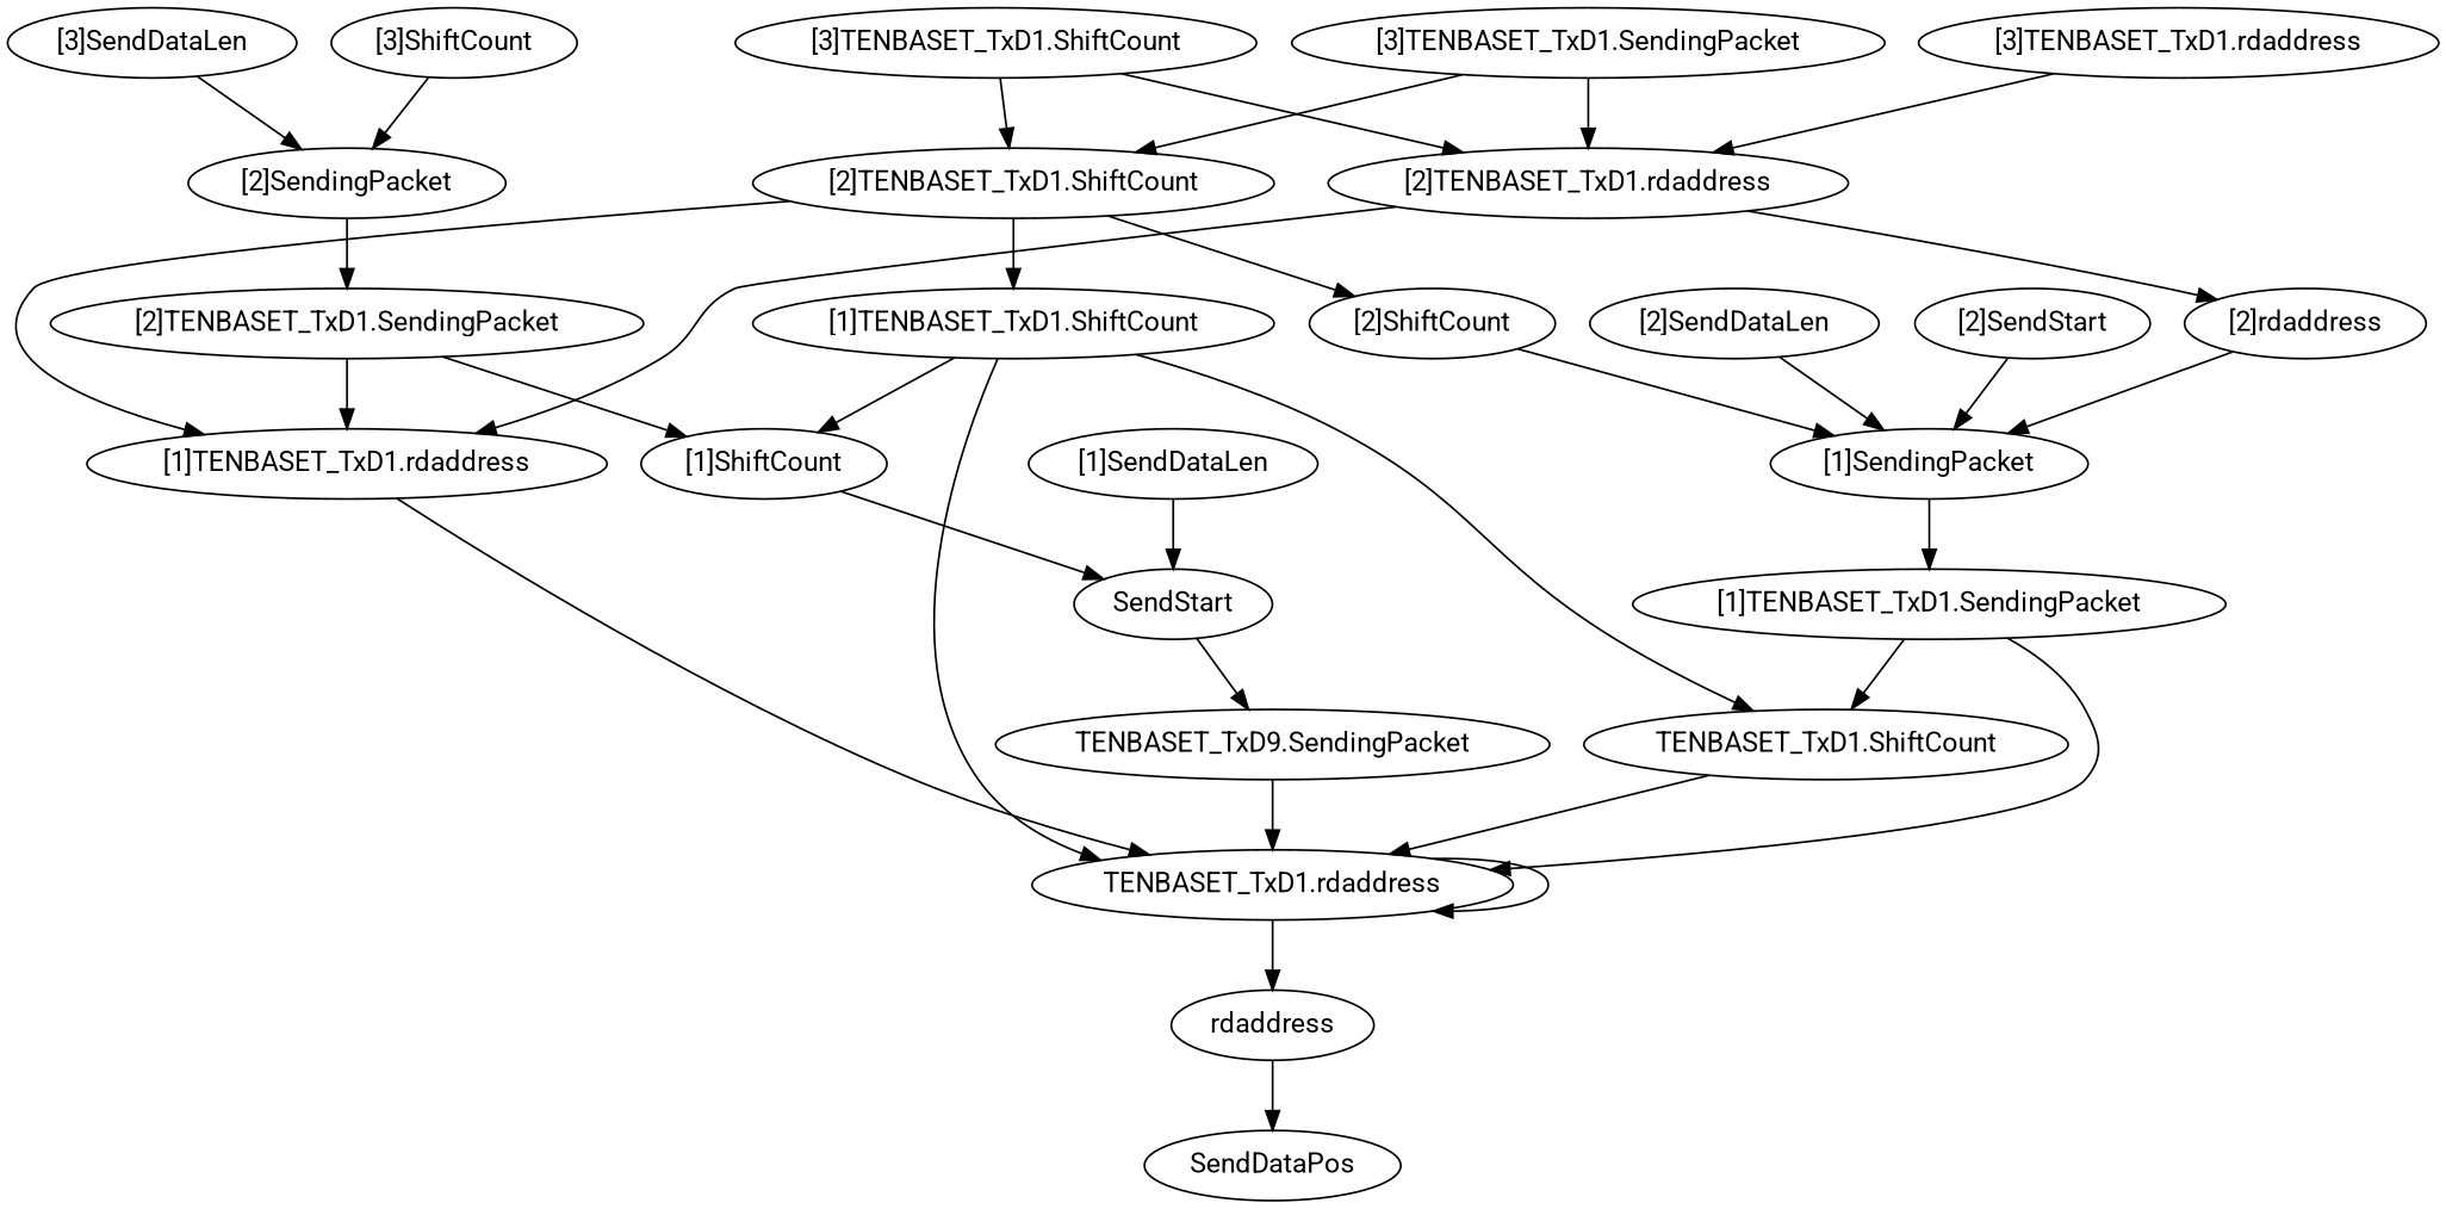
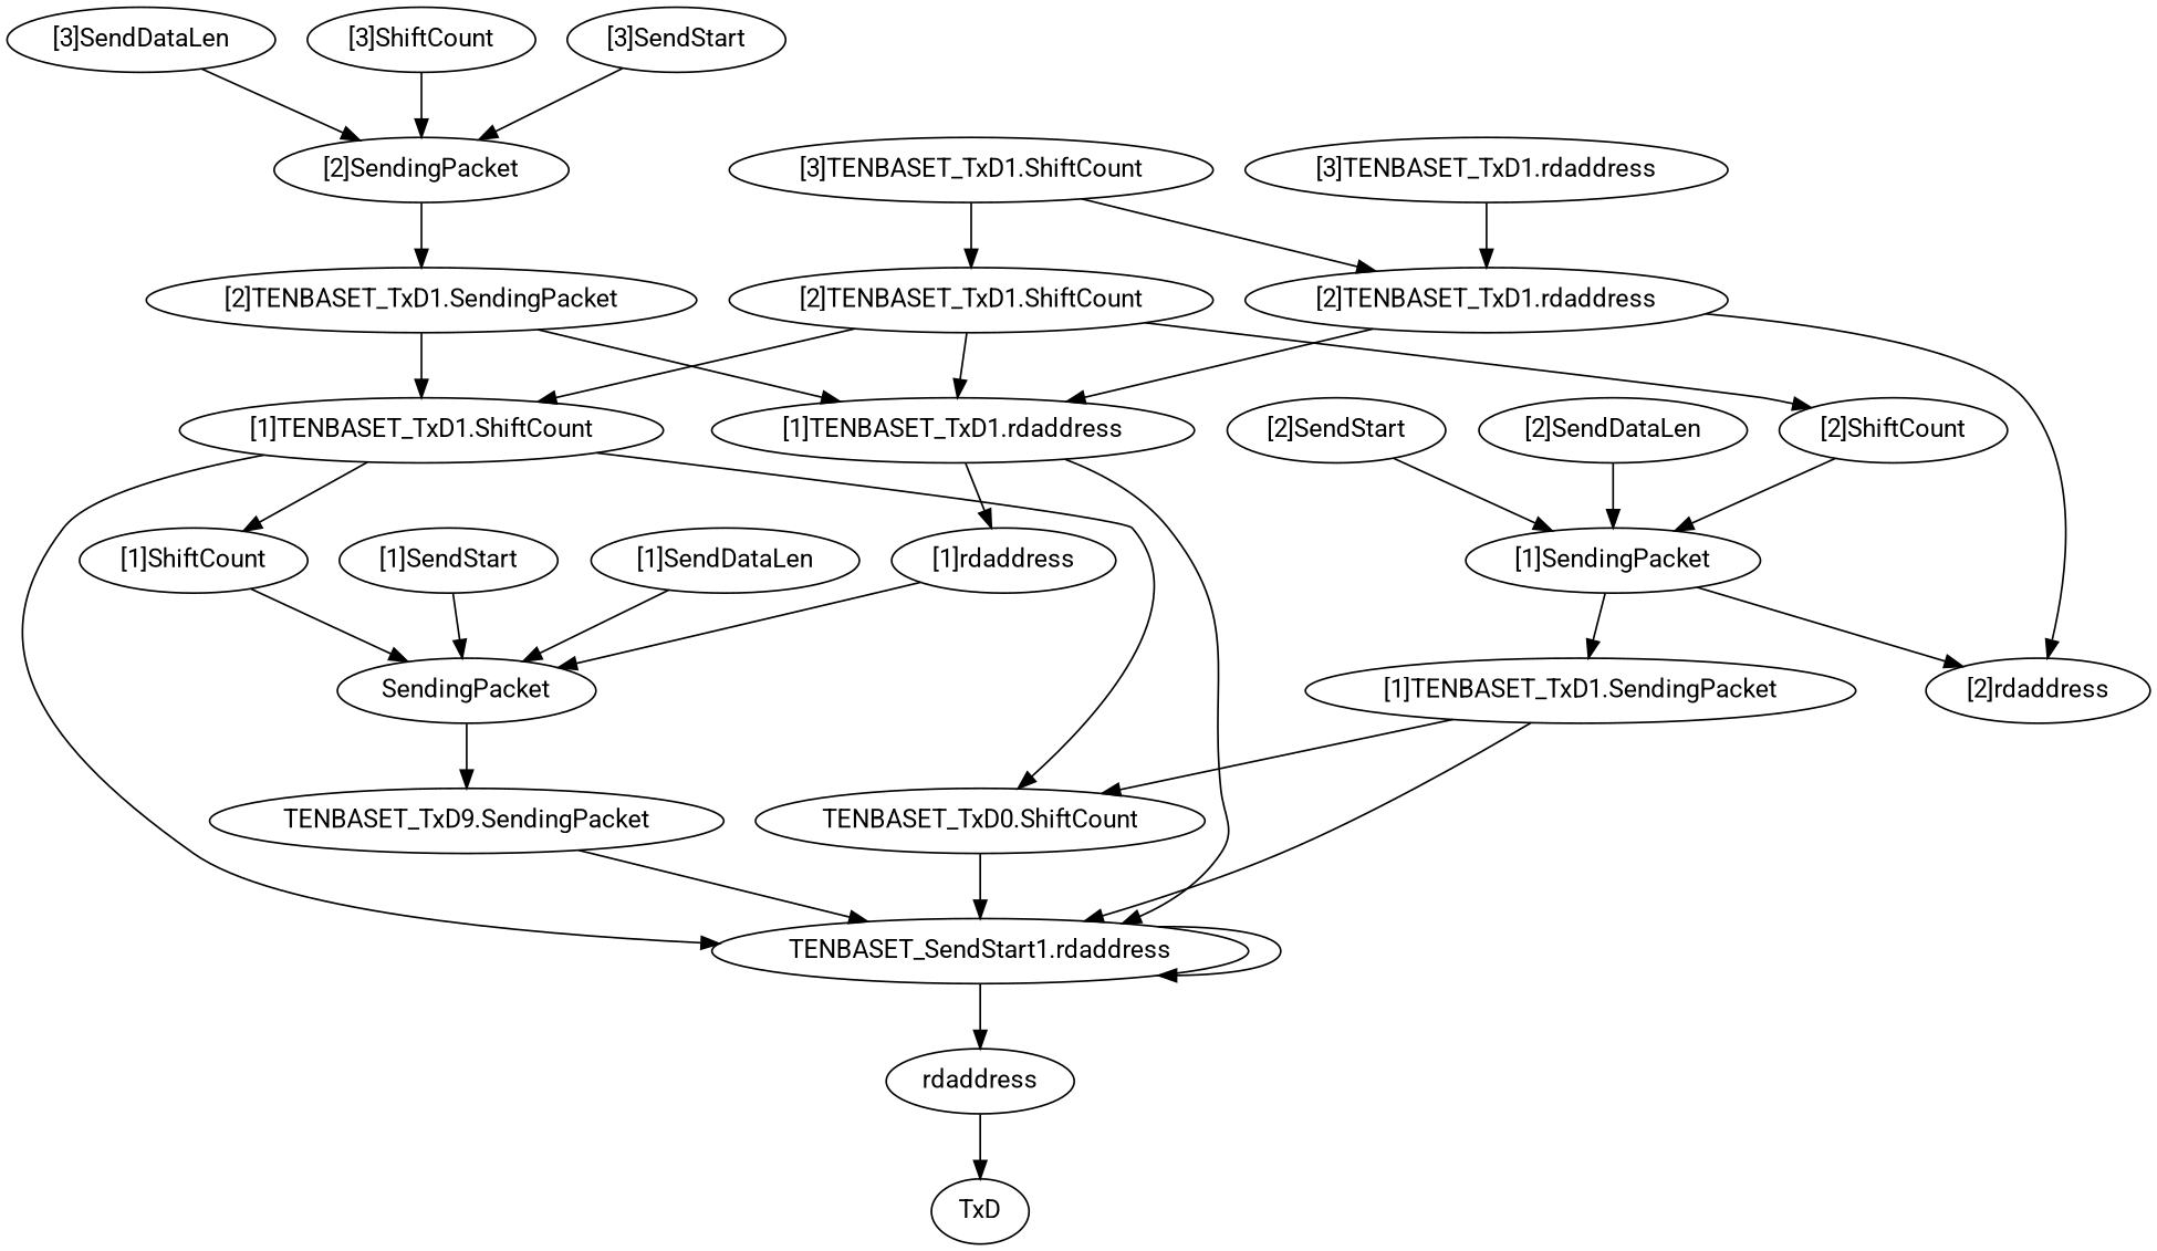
  digraph {
    fontname=Roboto
    node [complexity=12 fontname=Roboto importance=0.123942983859]
    edge [fontname=Roboto]
    "[2]SendStart" [complexity=11 importance=0.234955924693 rank=0.0213596295176]
    "[1]SendingPacket" [complexity=10 importance=0.112158188039 rank=0.0112158188039]
    "[1]TENBASET_TxD1.SendingPacket" [complexity=10 importance=0.0920529322883 rank=0.00920529322883]
-   "TENBASET_TxD1.rdaddress" [complexity=6 importance=0.0626440415259 rank=0.0104406735876]
-   "TENBASET_TxD1.ShiftCount" [complexity=7 importance=0.0763870690924 rank=0.0109124384418]
+   "TENBASET_TxD1.rdaddress" [complexity=6 importance=0.0626440415259 rank=0.0104406735876 label="TENBASET_SendStart1.rdaddress"]
+   "TENBASET_TxD1.ShiftCount" [complexity=7 importance=0.0763870690924 rank=0.0109124384418 label="TENBASET_TxD0.ShiftCount"]
    n6 [complexity=9 importance=0.0783099047217 label="TENBASET_TxD9.SendingPacket" rank=0.00870110052464]
    rdaddress [complexity=3 importance=0.0259959914236 rank=0.00866533047455]
-   SendDataPos [complexity=0 importance=0.0107754453236 rank=0.0]
+   SendDataPos [complexity=0 importance=0.0107754453236 rank=0.0 label=TxD]
    "[2]SendingPacket" [complexity=15 importance=0.16773085057 rank=0.0111820567047]
    "[2]TENBASET_TxD1.SendingPacket" [complexity=15 importance=0.147625594819 rank=0.00984170632129]
    "[1]TENBASET_TxD1.ShiftCount" [rank=0.0103285819883]
    "[1]TENBASET_TxD1.rdaddress" [importance=0.131959731623 rank=0.010996644302]
    "[1]ShiftCount" [importance=0.110199956293 rank=0.00918332969106]
+   "[1]rdaddress" [importance=0.113635706572 rank=0.00946964221436]
    "[2]TENBASET_TxD1.ShiftCount" [complexity=13 importance=0.14570275919 rank=0.0112079045531]
    "[2]ShiftCount" [complexity=13 rank=0.00953407568148]
-   SendingPacket [complexity=9 importance=0.0984151604723 rank=0.0109350178303 label=SendStart]
-   "[3]TENBASET_TxD1.SendingPacket" [complexity=16 importance=0.161368622386 rank=0.0100855388991]
+   SendingPacket [complexity=9 importance=0.0984151604723 rank=0.0109350178303]
    "[2]TENBASET_TxD1.rdaddress" [complexity=15 importance=0.150283756675 rank=0.0100189171116]
    "[2]rdaddress" [complexity=13 importance=0.127378734139 rank=0.00979836416453]
    "[2]SendDataLen" [complexity=13 importance=0.122797736654 rank=0.00944597974264]
    "[3]SendDataLen" [complexity=18 importance=0.178370399185 rank=0.00990946662141]
    "[3]ShiftCount" [complexity=18 importance=0.17951564639 rank=0.00997309146613]
    "[1]SendDataLen" [importance=0.109054709088 rank=0.00908789242398]
    "[3]TENBASET_TxD1.ShiftCount" [complexity=16 importance=0.159445786757 rank=0.00996536167228]
+   "[3]SendStart" [complexity=16 importance=0.346101249755 rank=0.0216313281097]
    "[3]TENBASET_TxD1.rdaddress" [complexity=18 importance=0.168607781726 rank=0.00936709898476]
+   "[1]SendStart" [complexity=10 importance=0.20746986956 rank=0.020746986956]
    "[2]SendStart" -> "[1]SendingPacket"
    "[1]SendingPacket" -> "[1]TENBASET_TxD1.SendingPacket"
    "[1]TENBASET_TxD1.SendingPacket" -> "TENBASET_TxD1.rdaddress"
    "[1]TENBASET_TxD1.SendingPacket" -> "TENBASET_TxD1.ShiftCount"
    "TENBASET_TxD1.rdaddress" -> "TENBASET_TxD1.rdaddress"
    "TENBASET_TxD1.rdaddress" -> rdaddress
    "TENBASET_TxD1.ShiftCount" -> "TENBASET_TxD1.rdaddress"
    n6 -> "TENBASET_TxD1.rdaddress"
    rdaddress -> SendDataPos
    "[2]SendingPacket" -> "[2]TENBASET_TxD1.SendingPacket"
-   "[2]TENBASET_TxD1.SendingPacket" -> "[1]ShiftCount"
+   "[2]TENBASET_TxD1.SendingPacket" -> "[1]TENBASET_TxD1.ShiftCount"
    "[2]TENBASET_TxD1.SendingPacket" -> "[1]TENBASET_TxD1.rdaddress"
    "[1]TENBASET_TxD1.ShiftCount" -> "TENBASET_TxD1.rdaddress"
    "[1]TENBASET_TxD1.ShiftCount" -> "TENBASET_TxD1.ShiftCount"
    "[1]TENBASET_TxD1.ShiftCount" -> "[1]ShiftCount"
    "[1]TENBASET_TxD1.rdaddress" -> "TENBASET_TxD1.rdaddress"
+   "[1]TENBASET_TxD1.rdaddress" -> "[1]rdaddress"
    "[1]ShiftCount" -> SendingPacket
+   "[1]rdaddress" -> SendingPacket
    "[2]TENBASET_TxD1.ShiftCount" -> "[1]TENBASET_TxD1.ShiftCount"
    "[2]TENBASET_TxD1.ShiftCount" -> "[1]TENBASET_TxD1.rdaddress"
    "[2]TENBASET_TxD1.ShiftCount" -> "[2]ShiftCount"
    "[2]ShiftCount" -> "[1]SendingPacket"
    SendingPacket -> n6
-   "[3]TENBASET_TxD1.SendingPacket" -> "[2]TENBASET_TxD1.ShiftCount"
-   "[3]TENBASET_TxD1.SendingPacket" -> "[2]TENBASET_TxD1.rdaddress"
    "[2]TENBASET_TxD1.rdaddress" -> "[1]TENBASET_TxD1.rdaddress"
    "[2]TENBASET_TxD1.rdaddress" -> "[2]rdaddress"
-   "[2]rdaddress" -> "[1]SendingPacket"
+   "[1]SendingPacket" -> "[2]rdaddress"
    "[2]SendDataLen" -> "[1]SendingPacket"
    "[3]SendDataLen" -> "[2]SendingPacket"
    "[3]ShiftCount" -> "[2]SendingPacket"
    "[1]SendDataLen" -> SendingPacket
    "[3]TENBASET_TxD1.ShiftCount" -> "[2]TENBASET_TxD1.ShiftCount"
    "[3]TENBASET_TxD1.ShiftCount" -> "[2]TENBASET_TxD1.rdaddress"
+   "[3]SendStart" -> "[2]SendingPacket"
    "[3]TENBASET_TxD1.rdaddress" -> "[2]TENBASET_TxD1.rdaddress"
+   "[1]SendStart" -> SendingPacket
  }
